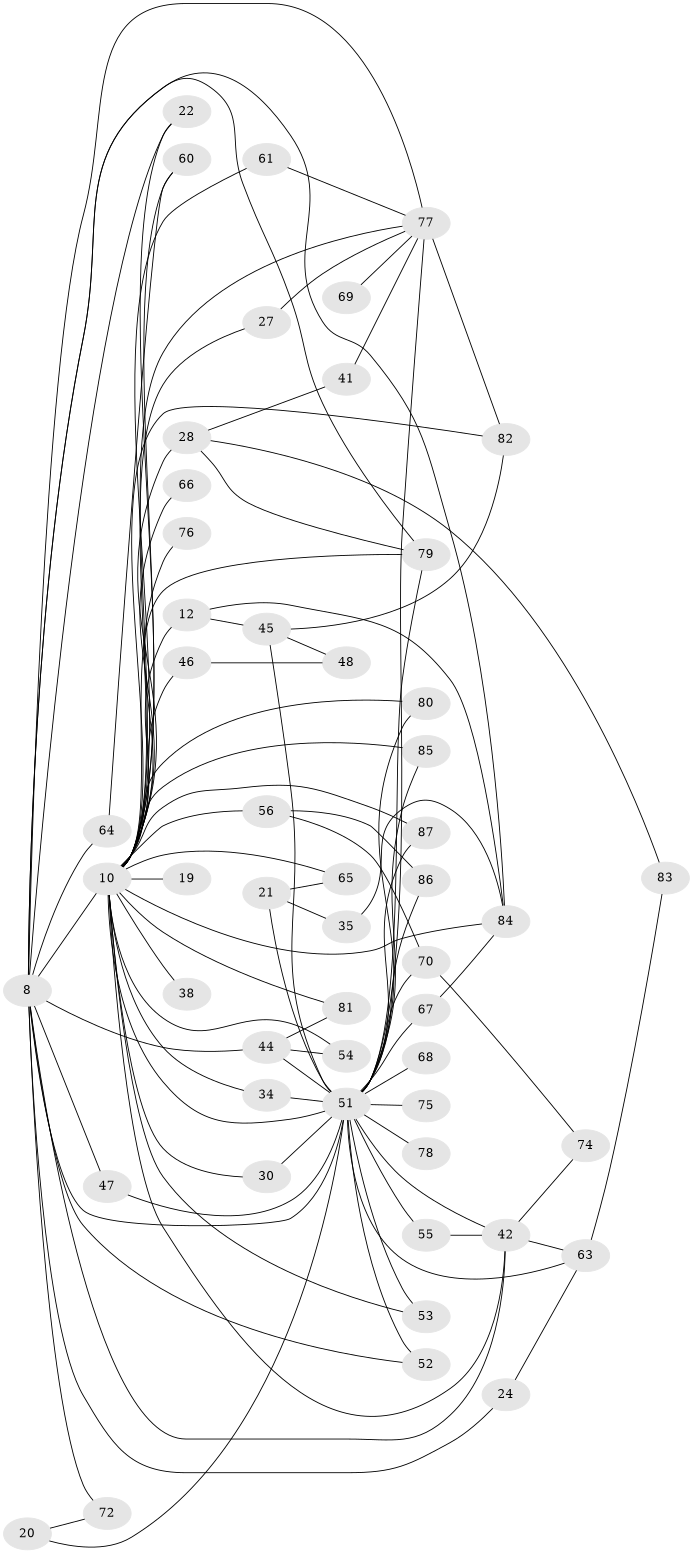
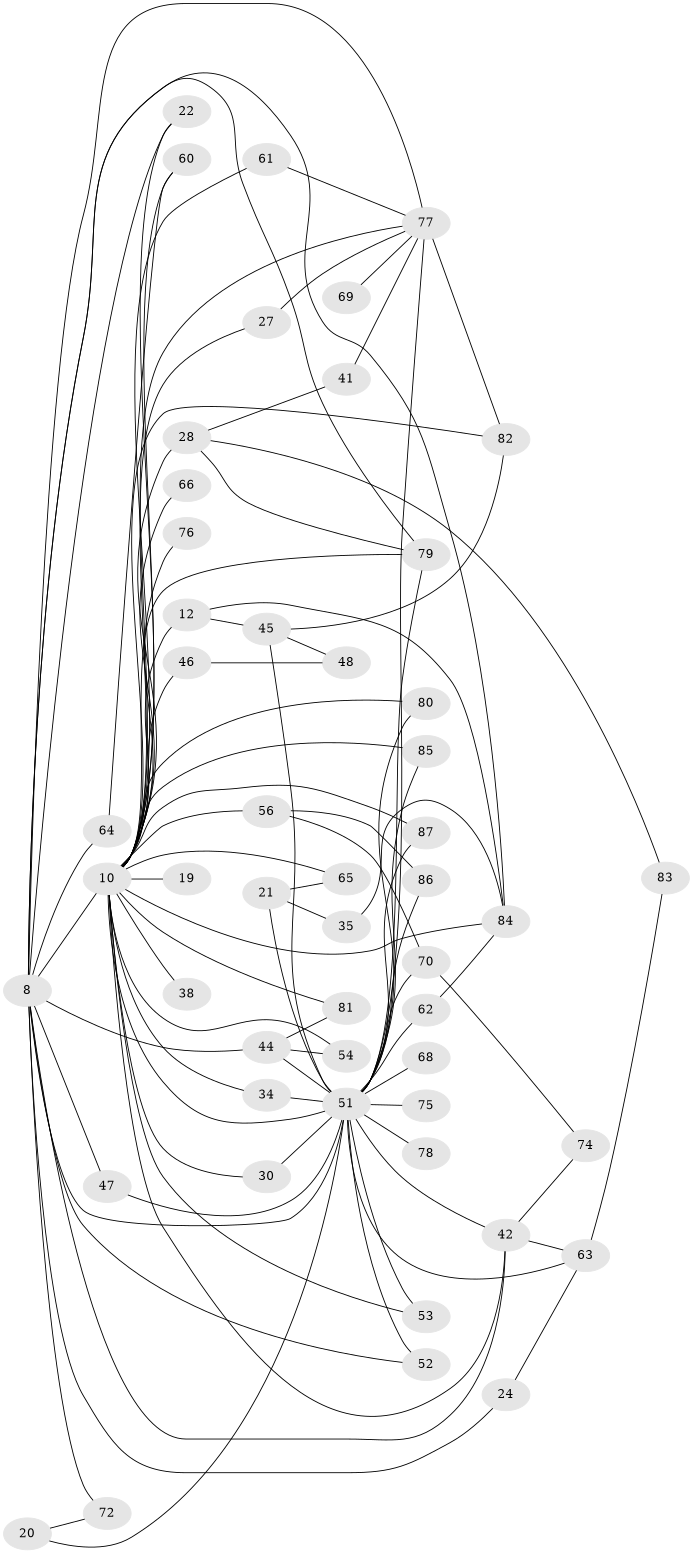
  graph {
    rankdir=LR
    node [color=gray90 style=filled]
    8 [super="+2"]
    10 [super="+3+1"]
    22
    24
    44 [super="+37+23"]
    47
    51 [super="+39+36+6+9"]
    52
    n9 [label=42 super="+59+58"]
    64
    72 [super="+11"]
    77 [super="+40+50+7"]
    79 [super="+73+49"]
    84 [super="+43+71+29"]
    60
    12
    19
    27
    28 [super="+13"]
    30
    34
    38
    46
    53
    54
    56
    61
    65
    66
    76
    80
    81
    82 [super="+57"]
    85
    87
    63 [super="+16"]
-   55
-   67
+   67 [label=62]
    68 [super="+26"]
    70
    75
    78
    86
    74
    45 [super="+18"]
    41
    83
    48
    20
    21
    35
    69
    8 -- 10 [weight=6]
    8 -- 22
    8 -- 24
    8 -- 44
    8 -- 47
    8 -- 51 [weight=7]
    8 -- 52
    8 -- n9
    8 -- 64 [weight=2]
    8 -- 72 [weight=3]
    8 -- 77 [weight=4]
    8 -- 79
    8 -- 84
    10 -- 22
    10 -- 51 [weight=10]
    10 -- n9 [weight=4]
    10 -- 77 [weight=8]
    10 -- 79
    10 -- 84 [weight=3]
    10 -- 60
    10 -- 12 [weight=2]
    10 -- 19 [weight=2]
    10 -- 27
    10 -- 28 [weight=3]
    10 -- 30
    10 -- 34
    10 -- 38 [weight=2]
    10 -- 46 [weight=2]
    10 -- 53
    10 -- 54
    10 -- 56 [weight=2]
    10 -- 61
    10 -- 65
    10 -- 66
    10 -- 76 [weight=2]
    10 -- 80
    10 -- 81
    10 -- 82
    10 -- 85
    10 -- 87
    24 -- 63
    44 -- 51 [weight=4]
    44 -- 54
    44 -- 81
    47 -- 51
    51 -- 52
    51 -- n9
    51 -- 77 [weight=8]
    51 -- 79 [weight=4]
    51 -- 53
    51 -- 80
    51 -- 85
    51 -- 87
    51 -- 63 [weight=2]
-   51 -- 55
    51 -- 67 [weight=2]
    51 -- 68 [weight=3]
    51 -- 70
    51 -- 75 [weight=2]
    51 -- 78 [weight=2]
    51 -- 86
    n9 -- 63 [weight=2]
    n9 -- 74
    64 -- 60
    77 -- 82
    12 -- 84
    12 -- 45
    27 -- 77
    28 -- 79
    28 -- 41
    28 -- 83
    30 -- 51
    34 -- 51
    46 -- 48
    56 -- 70
    56 -- 86
    61 -- 77
    63 -- 83
-   55 -- n9
    67 -- 84
    70 -- 74
    45 -- 51 [weight=2]
    45 -- 82
    45 -- 48
    41 -- 77
    20 -- 51
    20 -- 72
    21 -- 51 [weight=2]
    21 -- 65
    21 -- 35
    35 -- 84
    69 -- 77
  }
